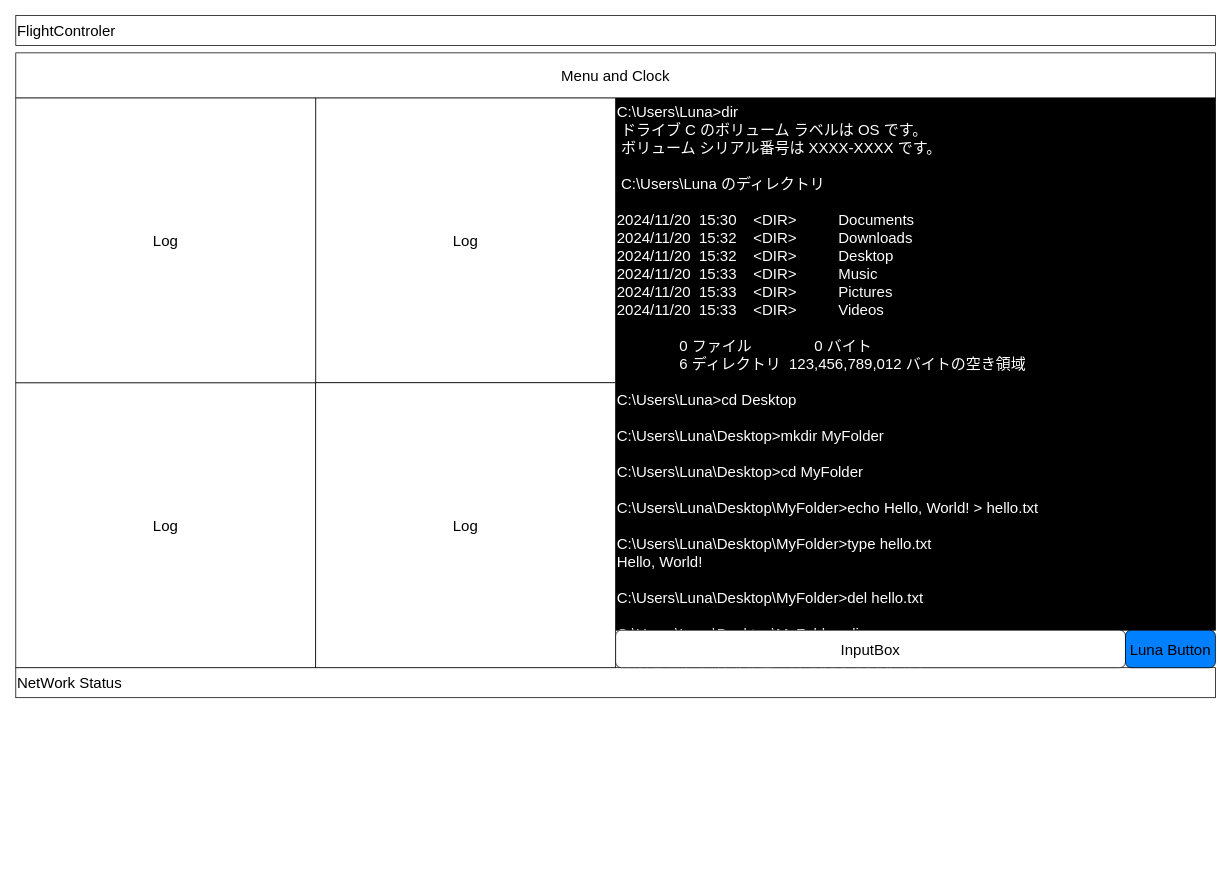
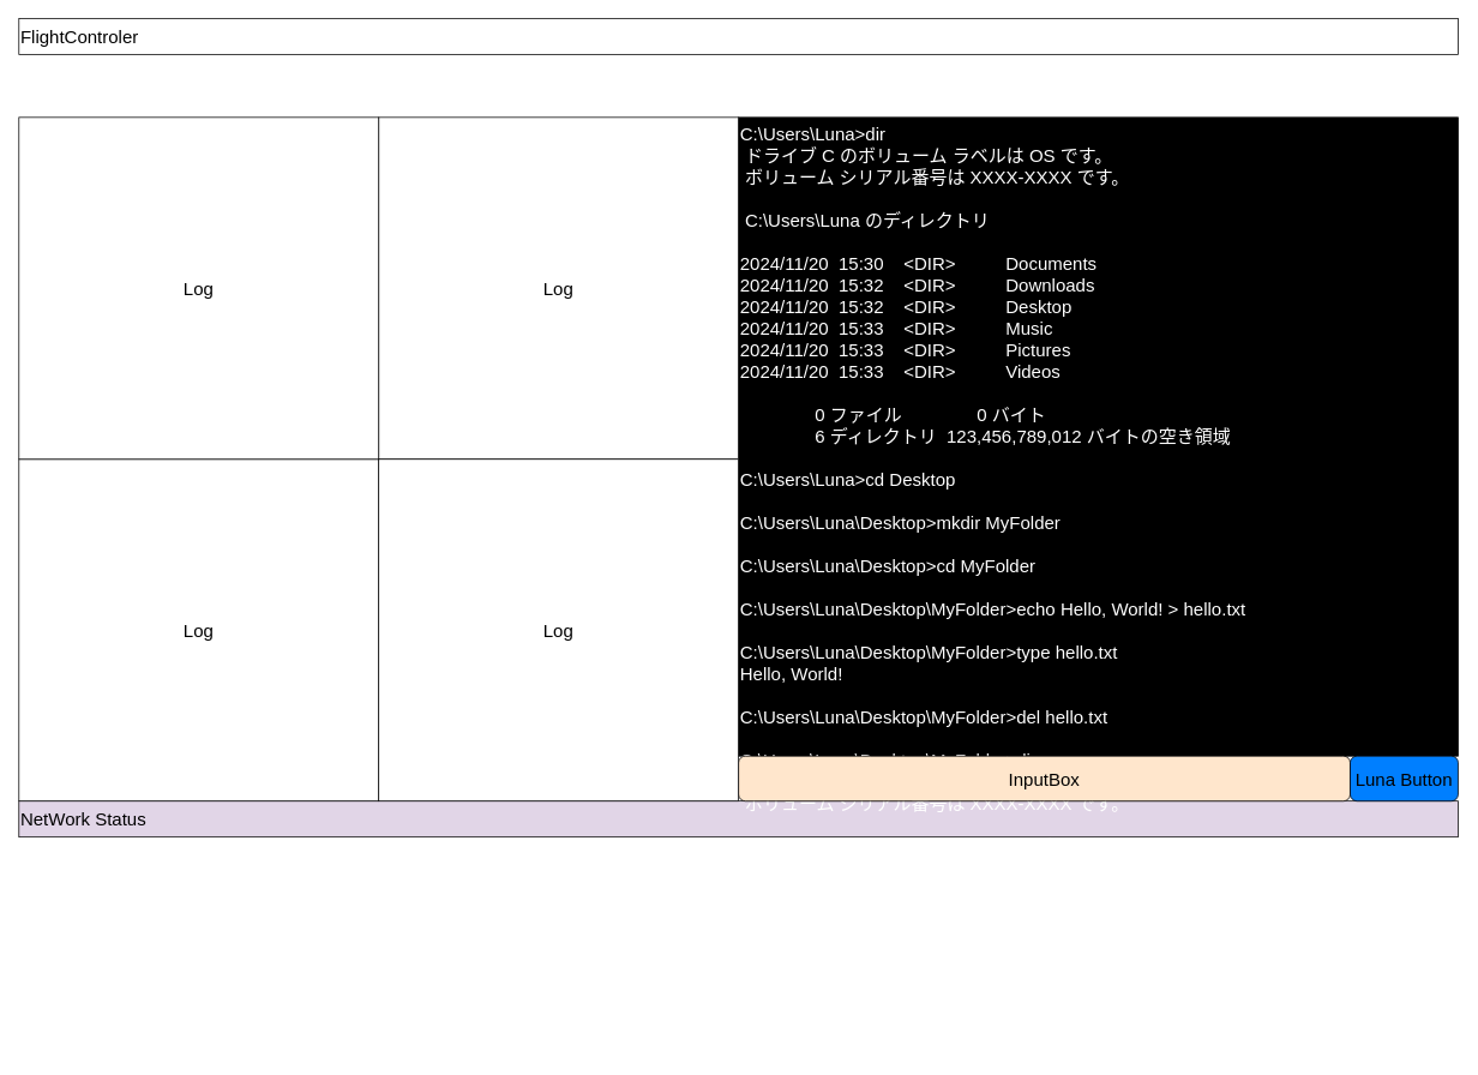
  <mxCell id="0" />
  <mxCell id="1" parent="0" />
  <mxCell id="2" value="&lt;font style=&quot;font-size: 20px;&quot;&gt;FlightControler&lt;/font&gt;" style="rounded=0;whiteSpace=wrap;html=1;align=left;fillColor=#FFFFFF;fontColor=#000000;strokeColor=#000000;" parent="1" vertex="1"><mxGeometry x="20" y="20" width="1600" height="40" as="geometry" /></mxCell>
- <mxCell id="3" value="&lt;font style=&quot;font-size: 20px;&quot;&gt;NetWork Status&lt;/font&gt;" style="rounded=0;whiteSpace=wrap;html=1;align=left;fillColor=#FFFFFF;fontColor=#000000;strokeColor=#000000;" parent="1" vertex="1"><mxGeometry y="890" width="1600" height="40" as="geometry" x="20" /></mxCell>
+ <mxCell id="3" value="&lt;font style=&quot;font-size: 20px;&quot;&gt;NetWork Status&lt;/font&gt;" style="rounded=0;whiteSpace=wrap;html=1;align=left;fillColor=#e1d5e7;fontColor=#000000;strokeColor=#000000;" parent="1" vertex="1"><mxGeometry y="890" width="1600" height="40" as="geometry" x="20" /></mxCell>
  <mxCell id="4" value="&lt;div&gt;C:\Users\Luna&amp;gt;dir&lt;/div&gt;&lt;div&gt;&amp;nbsp;ドライブ C のボリューム ラベルは OS です。&lt;/div&gt;&lt;div&gt;&amp;nbsp;ボリューム シリアル番号は XXXX-XXXX です。&lt;/div&gt;&lt;div&gt;&lt;br&gt;&lt;/div&gt;&lt;div&gt;&amp;nbsp;C:\Users\Luna のディレクトリ&lt;/div&gt;&lt;div&gt;&lt;br&gt;&lt;/div&gt;&lt;div&gt;2024/11/20&amp;nbsp; 15:30&amp;nbsp; &amp;nbsp; &amp;lt;DIR&amp;gt;&amp;nbsp; &amp;nbsp; &amp;nbsp; &amp;nbsp; &amp;nbsp; Documents&lt;/div&gt;&lt;div&gt;2024/11/20&amp;nbsp; 15:32&amp;nbsp; &amp;nbsp; &amp;lt;DIR&amp;gt;&amp;nbsp; &amp;nbsp; &amp;nbsp; &amp;nbsp; &amp;nbsp; Downloads&lt;/div&gt;&lt;div&gt;2024/11/20&amp;nbsp; 15:32&amp;nbsp; &amp;nbsp; &amp;lt;DIR&amp;gt;&amp;nbsp; &amp;nbsp; &amp;nbsp; &amp;nbsp; &amp;nbsp; Desktop&lt;/div&gt;&lt;div&gt;2024/11/20&amp;nbsp; 15:33&amp;nbsp; &amp;nbsp; &amp;lt;DIR&amp;gt;&amp;nbsp; &amp;nbsp; &amp;nbsp; &amp;nbsp; &amp;nbsp; Music&lt;/div&gt;&lt;div&gt;2024/11/20&amp;nbsp; 15:33&amp;nbsp; &amp;nbsp; &amp;lt;DIR&amp;gt;&amp;nbsp; &amp;nbsp; &amp;nbsp; &amp;nbsp; &amp;nbsp; Pictures&lt;/div&gt;&lt;div&gt;2024/11/20&amp;nbsp; 15:33&amp;nbsp; &amp;nbsp; &amp;lt;DIR&amp;gt;&amp;nbsp; &amp;nbsp; &amp;nbsp; &amp;nbsp; &amp;nbsp; Videos&lt;/div&gt;&lt;div&gt;&lt;br&gt;&lt;/div&gt;&lt;div&gt;&amp;nbsp; &amp;nbsp; &amp;nbsp; &amp;nbsp; &amp;nbsp; &amp;nbsp; &amp;nbsp; &amp;nbsp;0 ファイル&amp;nbsp; &amp;nbsp; &amp;nbsp; &amp;nbsp; &amp;nbsp; &amp;nbsp; &amp;nbsp; &amp;nbsp;0 バイト&lt;/div&gt;&lt;div&gt;&amp;nbsp; &amp;nbsp; &amp;nbsp; &amp;nbsp; &amp;nbsp; &amp;nbsp; &amp;nbsp; &amp;nbsp;6 ディレクトリ&amp;nbsp; 123,456,789,012 バイトの空き領域&lt;/div&gt;&lt;div&gt;&lt;br&gt;&lt;/div&gt;&lt;div&gt;C:\Users\Luna&amp;gt;cd Desktop&lt;/div&gt;&lt;div&gt;&lt;br&gt;&lt;/div&gt;&lt;div&gt;C:\Users\Luna\Desktop&amp;gt;mkdir MyFolder&lt;/div&gt;&lt;div&gt;&lt;br&gt;&lt;/div&gt;&lt;div&gt;C:\Users\Luna\Desktop&amp;gt;cd MyFolder&lt;/div&gt;&lt;div&gt;&lt;br&gt;&lt;/div&gt;&lt;div&gt;C:\Users\Luna\Desktop\MyFolder&amp;gt;echo Hello, World! &amp;gt; hello.txt&lt;/div&gt;&lt;div&gt;&lt;br&gt;&lt;/div&gt;&lt;div&gt;C:\Users\Luna\Desktop\MyFolder&amp;gt;type hello.txt&lt;/div&gt;&lt;div&gt;Hello, World!&lt;/div&gt;&lt;div&gt;&lt;br&gt;&lt;/div&gt;&lt;div&gt;C:\Users\Luna\Desktop\MyFolder&amp;gt;del hello.txt&lt;/div&gt;&lt;div&gt;&lt;br&gt;&lt;/div&gt;&lt;div&gt;C:\Users\Luna\Desktop\MyFolder&amp;gt;dir&lt;/div&gt;&lt;div&gt;&amp;nbsp;ドライブ C のボリューム ラベルは OS です。&lt;/div&gt;&lt;div&gt;&amp;nbsp;ボリューム シリアル番号は XXXX-XXXX です。&lt;/div&gt;&lt;div&gt;&lt;br&gt;&lt;/div&gt;&lt;div&gt;&amp;nbsp;C:\Users\Luna\Desktop\MyFolder のディレクトリ&lt;/div&gt;&lt;div&gt;&lt;br&gt;&lt;/div&gt;&lt;div&gt;&amp;nbsp; &amp;nbsp; &amp;nbsp; &amp;nbsp; &amp;nbsp; &amp;nbsp; &amp;nbsp; &amp;nbsp;0 ファイル&amp;nbsp; &amp;nbsp; &amp;nbsp; &amp;nbsp; &amp;nbsp; &amp;nbsp; &amp;nbsp; &amp;nbsp;0 バイト&lt;/div&gt;&lt;div&gt;&amp;nbsp; &amp;nbsp; &amp;nbsp; &amp;nbsp; &amp;nbsp; &amp;nbsp; &amp;nbsp; &amp;nbsp;1 ディレクトリ&amp;nbsp; 123,456,789,012 バイトの空き領域&lt;/div&gt;&lt;div&gt;&lt;br&gt;&lt;/div&gt;&lt;div&gt;C:\Users\Luna\Desktop\MyFolder&amp;gt;cd ..&lt;/div&gt;&lt;div&gt;&lt;br&gt;&lt;/div&gt;&lt;div&gt;C:\Users\Luna\Desktop&amp;gt;rmdir MyFolder&lt;/div&gt;&lt;div&gt;&lt;br&gt;&lt;/div&gt;&lt;div&gt;C:\Users\Luna\Desktop&amp;gt;exit&lt;/div&gt;&lt;div&gt;&lt;br&gt;&lt;/div&gt;" style="rounded=0;html=1;fontSize=20;fillColor=#000000;fontColor=#FFFFFF;strokeColor=#000000;align=left;verticalAlign=top;whiteSpace=wrap;" parent="1" vertex="1"><mxGeometry x="820" y="130" width="800" height="710" as="geometry" /></mxCell>
- <mxCell id="5" value="InputBox" style="rounded=1;whiteSpace=wrap;html=1;fontSize=20;fillColor=#FFFFFF;fontColor=#000000;strokeColor=#000000;" parent="1" vertex="1"><mxGeometry x="820" y="840" width="680" height="50" as="geometry" /></mxCell>
+ <mxCell id="5" value="InputBox" style="rounded=1;whiteSpace=wrap;html=1;fontSize=20;fillColor=#ffe6cc;fontColor=#000000;strokeColor=#000000;" parent="1" vertex="1"><mxGeometry x="820" y="840" width="680" height="50" as="geometry" /></mxCell>
  <mxCell id="6" value="Luna Button" style="rounded=1;whiteSpace=wrap;html=1;fontSize=20;fillColor=#007FFF;fontColor=#000000;strokeColor=#000000;" parent="1" vertex="1"><mxGeometry x="1500" y="840" width="120" height="50" as="geometry" /></mxCell>
  <mxCell id="7" value="Log" style="rounded=0;whiteSpace=wrap;html=1;fontSize=20;fillColor=#FFFFFF;strokeColor=#000000;fontColor=#000000;" parent="1" vertex="1"><mxGeometry y="510" width="400" height="380" as="geometry" x="20" /></mxCell>
  <mxCell id="8" value="Log" style="rounded=0;whiteSpace=wrap;html=1;fontSize=20;fillColor=#FFFFFF;strokeColor=#000000;fontColor=#000000;" parent="1" vertex="1"><mxGeometry x="420" y="130" width="400" height="380" as="geometry" /></mxCell>
  <mxCell id="9" value="Log" style="rounded=0;whiteSpace=wrap;html=1;fontSize=20;fillColor=#FFFFFF;strokeColor=#000000;fontColor=#000000;" parent="1" vertex="1"><mxGeometry x="420" y="510" width="400" height="380" as="geometry" /></mxCell>
  <mxCell id="10" value="Log" style="rounded=0;whiteSpace=wrap;html=1;fontSize=20;fillColor=#FFFFFF;strokeColor=#000000;fontColor=#000000;" parent="1" vertex="1"><mxGeometry y="130" width="400" height="380" as="geometry" x="20" /></mxCell>
- <mxCell id="11" value="Menu and Clock" style="rounded=0;whiteSpace=wrap;html=1;fontSize=20;fontColor=#000000;fillColor=#FFFFFF;strokeColor=#000000;" parent="1" vertex="1"><mxGeometry y="70" width="1600" height="60" as="geometry" x="20" /></mxCell>
